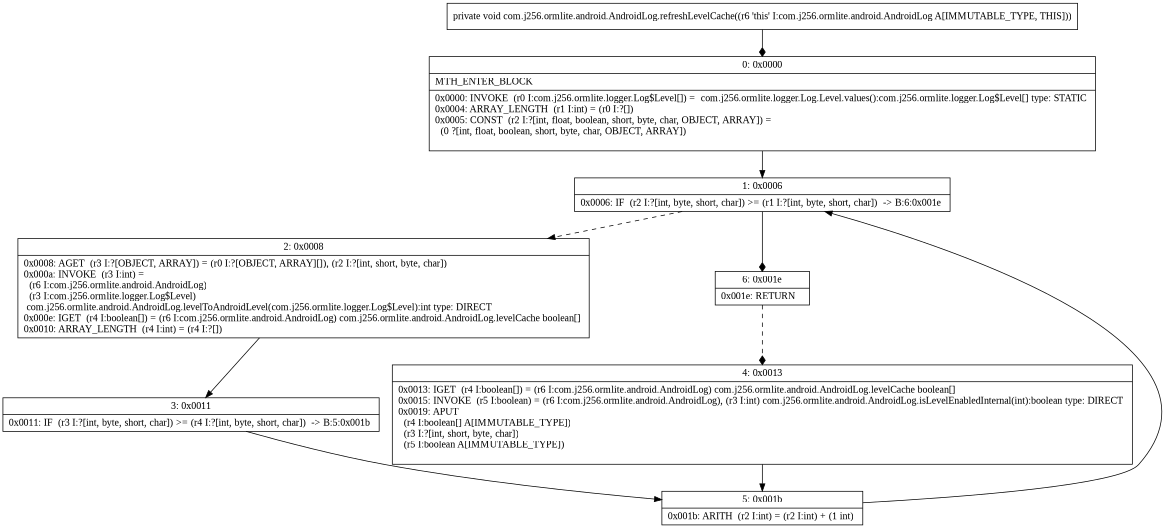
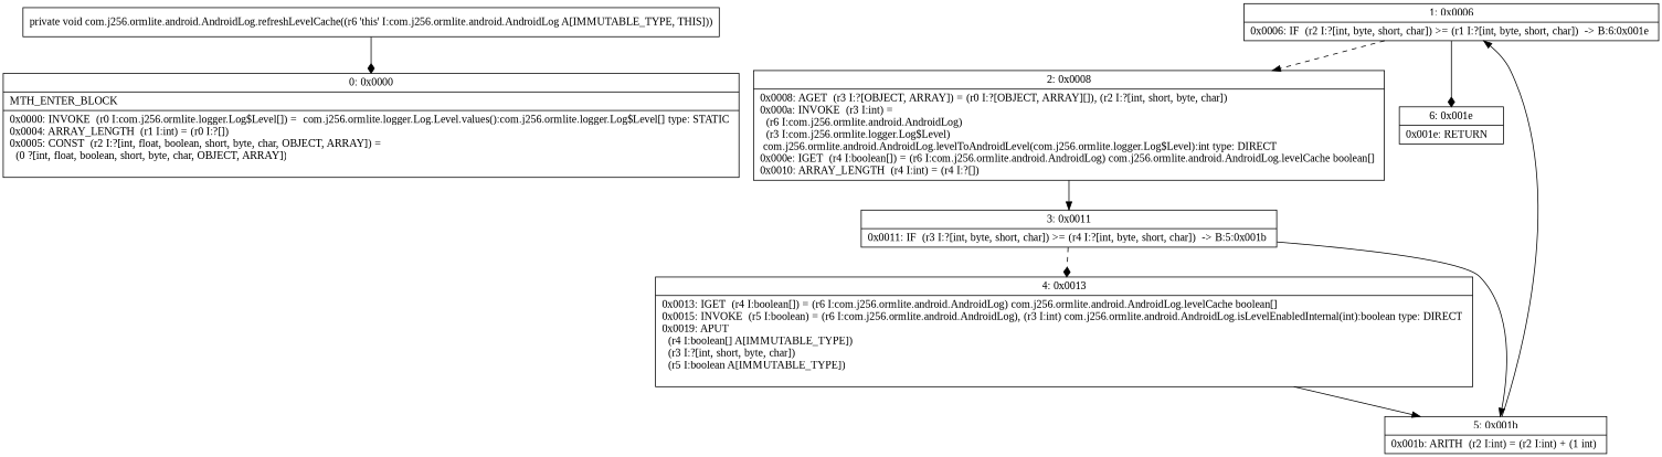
  digraph {
    fontname="Liberation Serif"
    node [fontname="Liberation Serif" shape=record]
    edge [arrowhead=normal fontname="Liberation Serif"]
    n1 [label="{0\:\ 0x0000|MTH_ENTER_BLOCK\l|0x0000: INVOKE  (r0 I:com.j256.ormlite.logger.Log$Level[]) =  com.j256.ormlite.logger.Log.Level.values():com.j256.ormlite.logger.Log$Level[] type: STATIC \l0x0004: ARRAY_LENGTH  (r1 I:int) = (r0 I:?[]) \l0x0005: CONST  (r2 I:?[int, float, boolean, short, byte, char, OBJECT, ARRAY]) = \l  (0 ?[int, float, boolean, short, byte, char, OBJECT, ARRAY])\l \l}"]
    n2 [label="{1\:\ 0x0006|0x0006: IF  (r2 I:?[int, byte, short, char]) \>= (r1 I:?[int, byte, short, char])  \-\> B:6:0x001e \l}"]
    n3 [label="{2\:\ 0x0008|0x0008: AGET  (r3 I:?[OBJECT, ARRAY]) = (r0 I:?[OBJECT, ARRAY][]), (r2 I:?[int, short, byte, char]) \l0x000a: INVOKE  (r3 I:int) = \l  (r6 I:com.j256.ormlite.android.AndroidLog)\l  (r3 I:com.j256.ormlite.logger.Log$Level)\l com.j256.ormlite.android.AndroidLog.levelToAndroidLevel(com.j256.ormlite.logger.Log$Level):int type: DIRECT \l0x000e: IGET  (r4 I:boolean[]) = (r6 I:com.j256.ormlite.android.AndroidLog) com.j256.ormlite.android.AndroidLog.levelCache boolean[] \l0x0010: ARRAY_LENGTH  (r4 I:int) = (r4 I:?[]) \l}"]
    n4 [label="{6\:\ 0x001e|0x001e: RETURN   \l}"]
    n5 [label="{3\:\ 0x0011|0x0011: IF  (r3 I:?[int, byte, short, char]) \>= (r4 I:?[int, byte, short, char])  \-\> B:5:0x001b \l}"]
    n6 [label="{4\:\ 0x0013|0x0013: IGET  (r4 I:boolean[]) = (r6 I:com.j256.ormlite.android.AndroidLog) com.j256.ormlite.android.AndroidLog.levelCache boolean[] \l0x0015: INVOKE  (r5 I:boolean) = (r6 I:com.j256.ormlite.android.AndroidLog), (r3 I:int) com.j256.ormlite.android.AndroidLog.isLevelEnabledInternal(int):boolean type: DIRECT \l0x0019: APUT  \l  (r4 I:boolean[] A[IMMUTABLE_TYPE])\l  (r3 I:?[int, short, byte, char])\l  (r5 I:boolean A[IMMUTABLE_TYPE])\l \l}"]
    n7 [label="{5\:\ 0x001b|0x001b: ARITH  (r2 I:int) = (r2 I:int) + (1 int) \l}"]
    n8 [label="{private void com.j256.ormlite.android.AndroidLog.refreshLevelCache((r6 'this' I:com.j256.ormlite.android.AndroidLog A[IMMUTABLE_TYPE, THIS])) }"]
-   n1 -> n2
    n2 -> n3 [style=dashed]
    n2 -> n4 [arrowhead=diamond]
    n3 -> n5
-   n4 -> n6 [arrowhead=diamond style=dashed]
+   n5 -> n6 [arrowhead=diamond style=dashed]
    n5 -> n7
    n6 -> n7
    n7 -> n2
    n8 -> n1 [arrowhead=diamond]
  }
